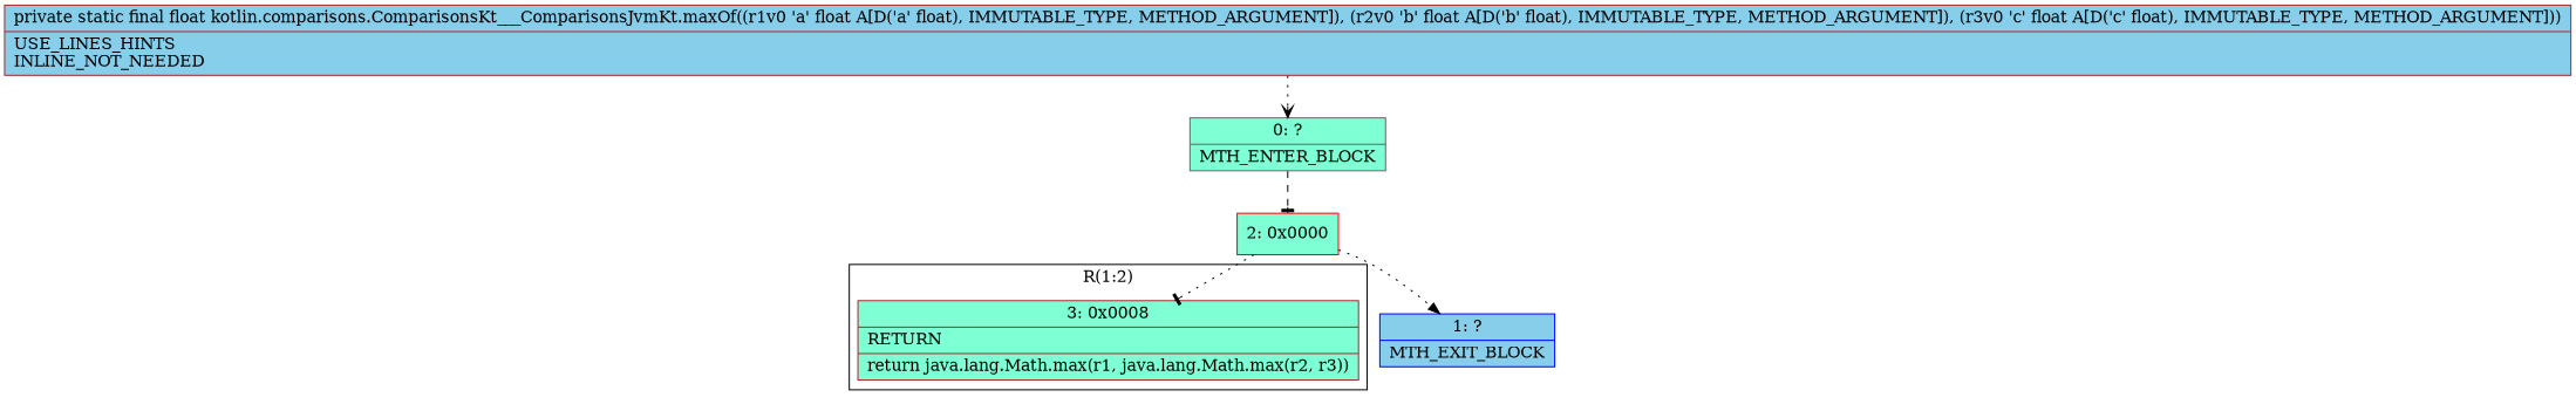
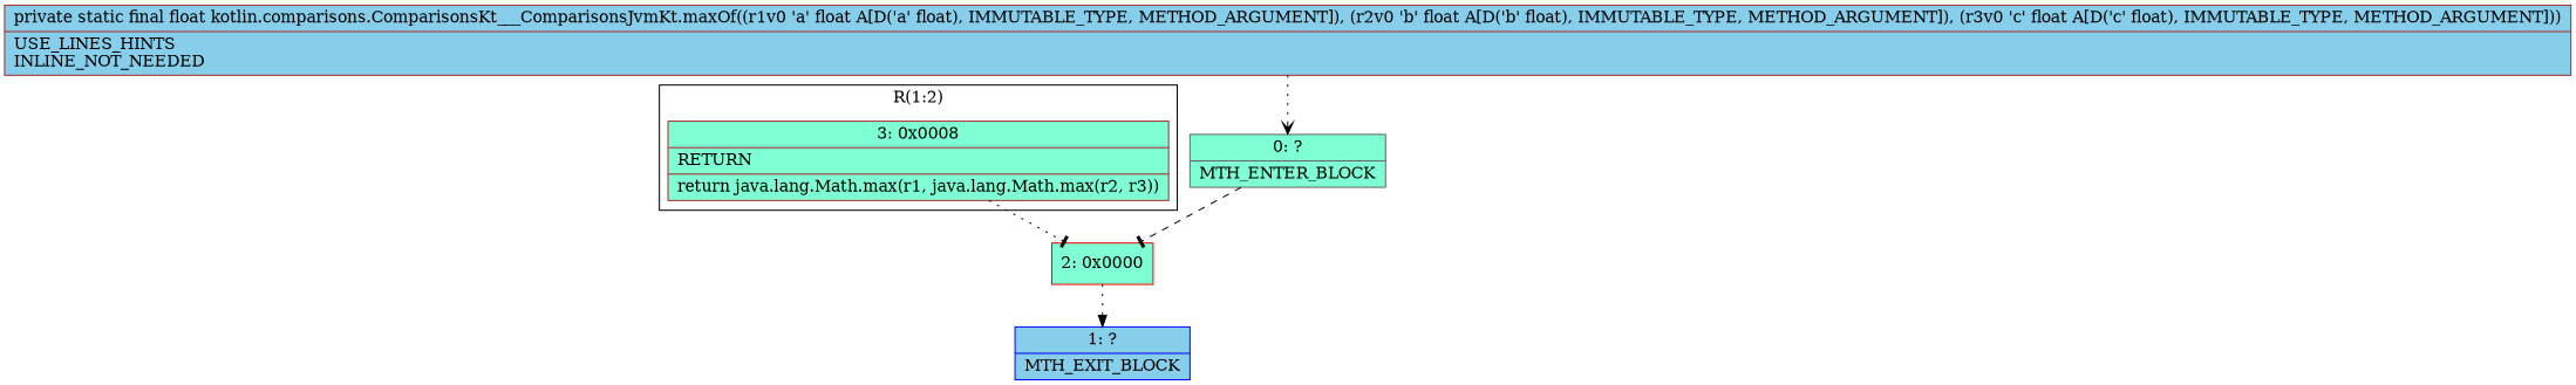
  digraph {
    node [color=brown fillcolor=aquamarine shape=record style=filled]
    edge [arrowhead=tee style=dotted]
    n1 [label="{3\:\ 0x0008|RETURN\l|return java.lang.Math.max(r1, java.lang.Math.max(r2, r3))\l}"]
    n2 [color=blue fillcolor=skyblue label="{1\:\ ?|MTH_EXIT_BLOCK\l}"]
    n3 [color=gray40 label="{0\:\ ?|MTH_ENTER_BLOCK\l}"]
    n4 [color=red label="{2\:\ 0x0000}"]
    n5 [fillcolor=skyblue label="{private static final float kotlin.comparisons.ComparisonsKt___ComparisonsJvmKt.maxOf((r1v0 'a' float A[D('a' float), IMMUTABLE_TYPE, METHOD_ARGUMENT]), (r2v0 'b' float A[D('b' float), IMMUTABLE_TYPE, METHOD_ARGUMENT]), (r3v0 'c' float A[D('c' float), IMMUTABLE_TYPE, METHOD_ARGUMENT]))  | USE_LINES_HINTS\lINLINE_NOT_NEEDED\l}"]
    subgraph cluster_1 {
      label="R(1:2)"
      n1
    }
    n3 -> n4 [style=dashed]
-   n4 -> n1
+   n1 -> n4
    n4 -> n2 [arrowhead=normal]
    n5 -> n3 [arrowhead=vee]
  }
